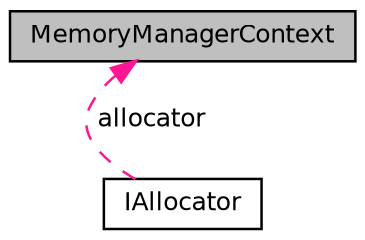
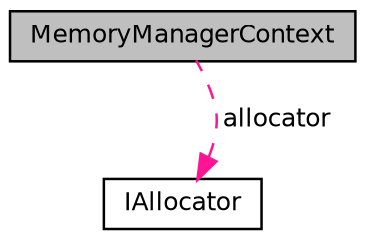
  digraph {
    node [color=black fontname=Helvetica fontsize=10 shape=record style=filled]
    n1 [fillcolor=grey75 fontcolor=black height=0.2 label=MemoryManagerContext width=0.4]
    n2 [fillcolor=white height=0.2 label=IAllocator width=0.4]
-   n1 -> n2 [color=deeppink dir=back fontname=Helvetica fontsize=10 label=" allocator" labelfontname=Helvetica labelfontsize=10 style=dashed]
+   n2 -> n1 [color=deeppink dir=back fontname=Helvetica fontsize=10 label=" allocator" labelfontname=Helvetica labelfontsize=10 style=dashed]
  }
